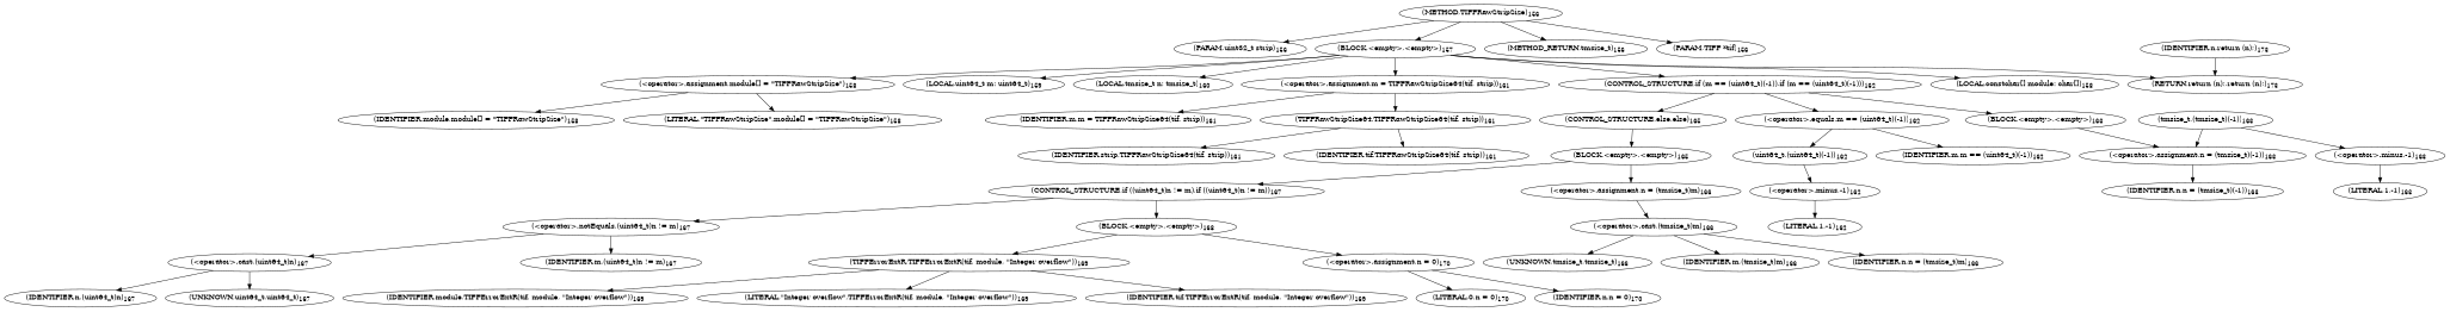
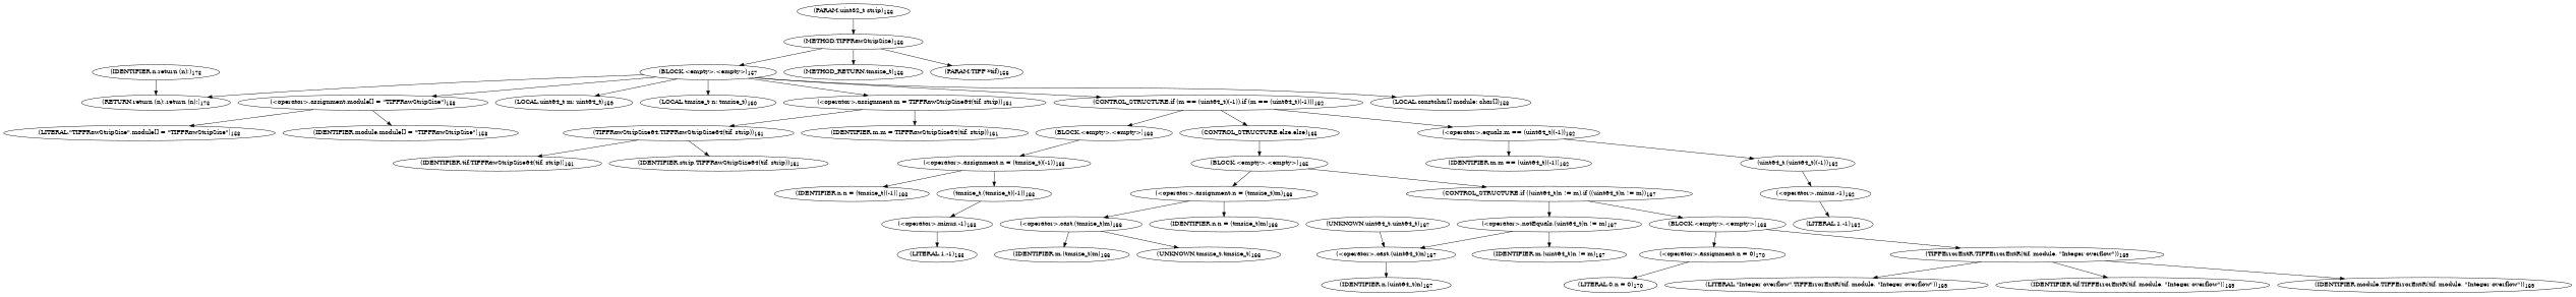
  digraph {
    n1 [label=<(METHOD,TIFFRawStripSize)<SUB>156</SUB>>]
    n2 [label=<(PARAM,TIFF *tif)<SUB>156</SUB>>]
    n3 [label=<(PARAM,uint32_t strip)<SUB>156</SUB>>]
    n4 [label=<(BLOCK,&lt;empty&gt;,&lt;empty&gt;)<SUB>157</SUB>>]
    n5 [label=<(METHOD_RETURN,tmsize_t)<SUB>156</SUB>>]
    n6 [label=<(LOCAL,constchar[] module: char[])<SUB>158</SUB>>]
    n7 [label=<(&lt;operator&gt;.assignment,module[] = &quot;TIFFRawStripSize&quot;)<SUB>158</SUB>>]
    n8 [label=<(LOCAL,uint64_t m: uint64_t)<SUB>159</SUB>>]
    n9 [label=<(LOCAL,tmsize_t n: tmsize_t)<SUB>160</SUB>>]
    n10 [label=<(&lt;operator&gt;.assignment,m = TIFFRawStripSize64(tif, strip))<SUB>161</SUB>>]
    n11 [label=<(CONTROL_STRUCTURE,if (m == (uint64_t)(-1)),if (m == (uint64_t)(-1)))<SUB>162</SUB>>]
    n12 [label=<(RETURN,return (n);,return (n);)<SUB>173</SUB>>]
    n13 [label=<(IDENTIFIER,module,module[] = &quot;TIFFRawStripSize&quot;)<SUB>158</SUB>>]
    n14 [label=<(LITERAL,&quot;TIFFRawStripSize&quot;,module[] = &quot;TIFFRawStripSize&quot;)<SUB>158</SUB>>]
    n15 [label=<(IDENTIFIER,m,m = TIFFRawStripSize64(tif, strip))<SUB>161</SUB>>]
    n16 [label=<(TIFFRawStripSize64,TIFFRawStripSize64(tif, strip))<SUB>161</SUB>>]
    n17 [label=<(&lt;operator&gt;.equals,m == (uint64_t)(-1))<SUB>162</SUB>>]
    n18 [label=<(BLOCK,&lt;empty&gt;,&lt;empty&gt;)<SUB>163</SUB>>]
    n19 [label=<(CONTROL_STRUCTURE,else,else)<SUB>165</SUB>>]
    n20 [label=<(IDENTIFIER,tif,TIFFRawStripSize64(tif, strip))<SUB>161</SUB>>]
    n21 [label=<(IDENTIFIER,strip,TIFFRawStripSize64(tif, strip))<SUB>161</SUB>>]
    n22 [label=<(IDENTIFIER,m,m == (uint64_t)(-1))<SUB>162</SUB>>]
    n23 [label=<(uint64_t,(uint64_t)(-1))<SUB>162</SUB>>]
    n24 [label=<(&lt;operator&gt;.assignment,n = (tmsize_t)(-1))<SUB>163</SUB>>]
    n25 [label=<(BLOCK,&lt;empty&gt;,&lt;empty&gt;)<SUB>165</SUB>>]
    n26 [label=<(&lt;operator&gt;.minus,-1)<SUB>162</SUB>>]
    n27 [label=<(LITERAL,1,-1)<SUB>162</SUB>>]
    n28 [label=<(IDENTIFIER,n,n = (tmsize_t)(-1))<SUB>163</SUB>>]
    n29 [label=<(tmsize_t,(tmsize_t)(-1))<SUB>163</SUB>>]
    n30 [label=<(&lt;operator&gt;.minus,-1)<SUB>163</SUB>>]
    n31 [label=<(LITERAL,1,-1)<SUB>163</SUB>>]
    n32 [label=<(&lt;operator&gt;.assignment,n = (tmsize_t)m)<SUB>166</SUB>>]
    n33 [label=<(CONTROL_STRUCTURE,if ((uint64_t)n != m),if ((uint64_t)n != m))<SUB>167</SUB>>]
    n34 [label=<(IDENTIFIER,n,n = (tmsize_t)m)<SUB>166</SUB>>]
    n35 [label=<(&lt;operator&gt;.cast,(tmsize_t)m)<SUB>166</SUB>>]
    n36 [label=<(&lt;operator&gt;.notEquals,(uint64_t)n != m)<SUB>167</SUB>>]
    n37 [label=<(BLOCK,&lt;empty&gt;,&lt;empty&gt;)<SUB>168</SUB>>]
    n38 [label=<(UNKNOWN,tmsize_t,tmsize_t)<SUB>166</SUB>>]
    n39 [label=<(IDENTIFIER,m,(tmsize_t)m)<SUB>166</SUB>>]
    n40 [label=<(&lt;operator&gt;.cast,(uint64_t)n)<SUB>167</SUB>>]
    n41 [label=<(IDENTIFIER,m,(uint64_t)n != m)<SUB>167</SUB>>]
    n42 [label=<(TIFFErrorExtR,TIFFErrorExtR(tif, module, &quot;Integer overflow&quot;))<SUB>169</SUB>>]
    n43 [label=<(&lt;operator&gt;.assignment,n = 0)<SUB>170</SUB>>]
    n44 [label=<(UNKNOWN,uint64_t,uint64_t)<SUB>167</SUB>>]
    n45 [label=<(IDENTIFIER,n,(uint64_t)n)<SUB>167</SUB>>]
    n46 [label=<(IDENTIFIER,tif,TIFFErrorExtR(tif, module, &quot;Integer overflow&quot;))<SUB>169</SUB>>]
    n47 [label=<(IDENTIFIER,module,TIFFErrorExtR(tif, module, &quot;Integer overflow&quot;))<SUB>169</SUB>>]
    n48 [label=<(LITERAL,&quot;Integer overflow&quot;,TIFFErrorExtR(tif, module, &quot;Integer overflow&quot;))<SUB>169</SUB>>]
-   n49 [label=<(IDENTIFIER,n,n = 0)<SUB>170</SUB>>]
    n50 [label=<(LITERAL,0,n = 0)<SUB>170</SUB>>]
    n51 [label=<(IDENTIFIER,n,return (n);)<SUB>173</SUB>>]
    n1 -> n2
-   n1 -> n3
+   n3 -> n1
    n1 -> n4
    n1 -> n5
    n4 -> n6
    n4 -> n7
    n4 -> n8
    n4 -> n9
    n4 -> n10
    n4 -> n11
    n4 -> n12
    n7 -> n13
    n7 -> n14
    n10 -> n15
    n10 -> n16
    n11 -> n17
    n11 -> n18
    n11 -> n19
    n16 -> n20
    n16 -> n21
    n17 -> n22
    n17 -> n23
    n18 -> n24
    n19 -> n25
    n23 -> n26
    n24 -> n28
-   n29 -> n24
+   n24 -> n29
    n25 -> n32
    n25 -> n33
    n26 -> n27
    n29 -> n30
    n30 -> n31
-   n35 -> n34
+   n32 -> n34
    n32 -> n35
    n33 -> n36
    n33 -> n37
    n35 -> n38
    n35 -> n39
    n36 -> n40
    n36 -> n41
    n37 -> n42
    n37 -> n43
-   n40 -> n44
+   n44 -> n40
    n40 -> n45
    n42 -> n46
    n42 -> n47
    n42 -> n48
-   n43 -> n49
    n43 -> n50
    n51 -> n12
  }
